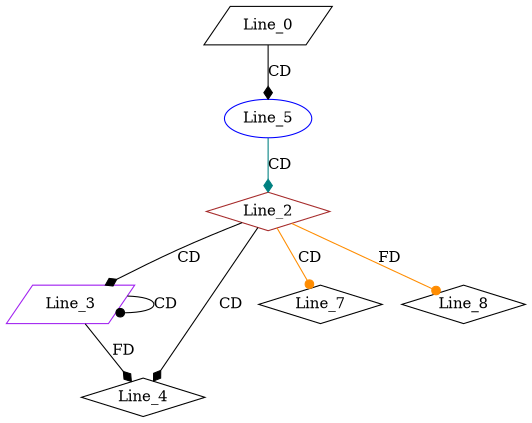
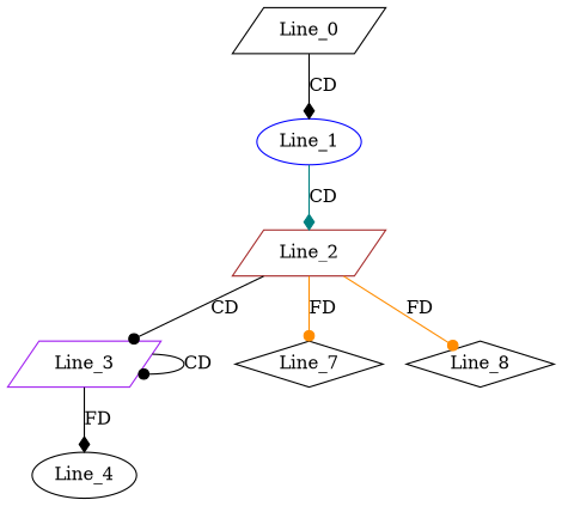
  digraph {
    node [color=black shape=diamond]
    edge [arrowhead=diamond color=black]
    Line_0 [shape=parallelogram]
-   Line_1 [color=blue shape=ellipse label=Line_5]
-   Line_2 [color=brown]
+   Line_1 [color=blue shape=ellipse]
+   Line_2 [color=brown shape=parallelogram]
    Line_3 [color=purple shape=parallelogram]
-   Line_4
+   Line_4 [shape=ellipse]
    Line_7
    Line_8
    Line_0 -> Line_1 [label=CD]
    Line_1 -> Line_2 [color=teal label=CD]
-   Line_2 -> Line_3 [label=CD]
-   Line_2 -> Line_4 [label=CD]
-   Line_2 -> Line_7 [arrowhead=dot color=darkorange label=CD]
+   Line_2 -> Line_3 [arrowhead=dot label=CD]
+   Line_2 -> Line_7 [arrowhead=dot color=darkorange label=FD]
    Line_2 -> Line_8 [arrowhead=dot color=darkorange label=FD]
    Line_3 -> Line_3 [arrowhead=dot label=CD]
    Line_3 -> Line_4 [label=FD]
  }
